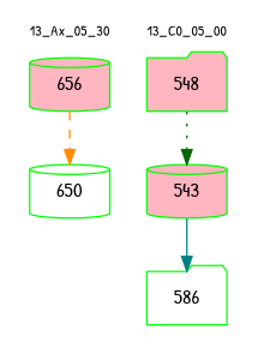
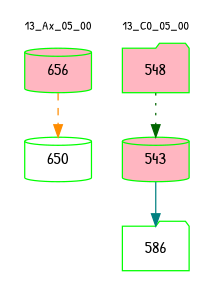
  digraph {
    fontname="Patrick Hand"
    node [color=green fillcolor=lightpink fontname="Patrick Hand" shape=cylinder style=filled]
    edge [arrowhead=normal fontname="Patrick Hand"]
    n1 [label=656]
    n2 [fillcolor=white label=650]
    n3 [label=548 shape=folder]
    n4 [label=543]
    n5 [fillcolor=white label=586 shape=folder]
    subgraph cluster_1 {
      color=white
      fontsize=10
-     label="13_Ax_05_30"
+     label="13_Ax_05_00"
      n1
      n2
    }
    subgraph cluster_2 {
      color=white
      fontsize=10
      label="13_C0_05_00"
      n3
      n4
      n5
    }
    n1 -> n2 [color=darkorange style=dashed]
    n3 -> n4 [color=darkgreen style=dotted]
    n4 -> n5 [color=teal style=solid]
  }
